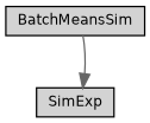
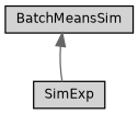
  digraph {
    node [color=black fillcolor=lightgrey fontname=Helvetica fontsize=10 shape=record style=filled]
    n1 [fontcolor=black height=0.2 label=BatchMeansSim width=0.4]
    n2 [height=0.2 label=SimExp width=0.4]
-   n2 -> n1 [color=gray40 dir=back fontname=Helvetica fontsize=10 labelfontname=Helvetica labelfontsize=10 style=solid]
+   n1 -> n2 [color=gray40 dir=back fontname=Helvetica fontsize=10 labelfontname=Helvetica labelfontsize=10 style=solid]
  }
